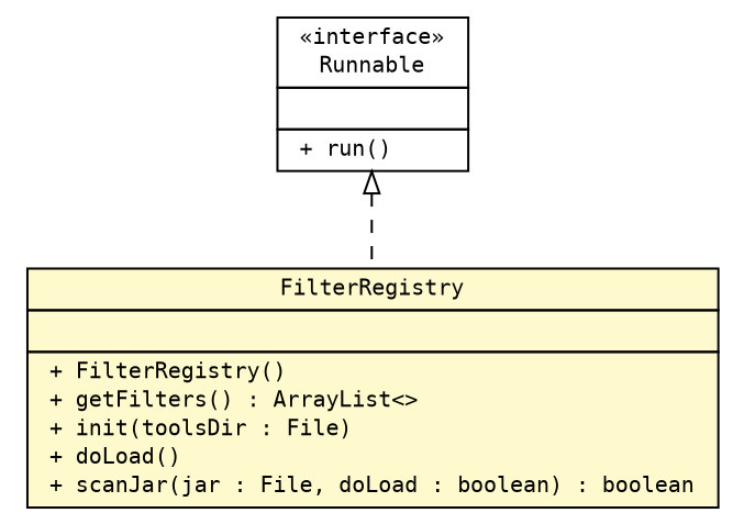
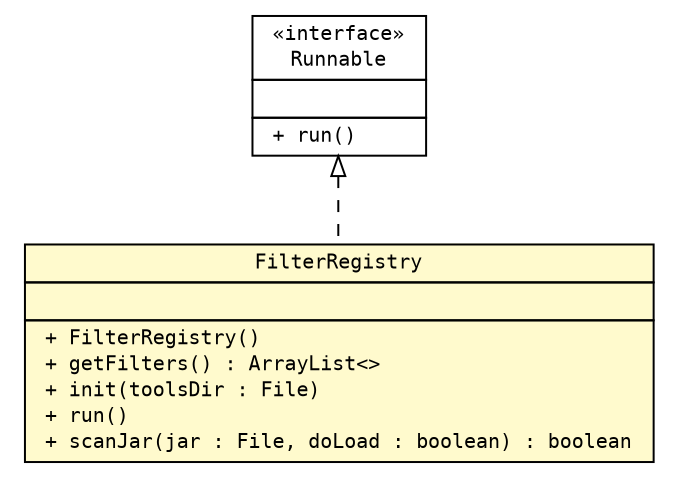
  digraph {
    nodesep=0.25
    ranksep=0.5
    fontname="DejaVu Sans Mono"
    node [fontcolor=black fontname="DejaVu Sans Mono" fontsize=10.0 shape=plaintext]
-   n1 [label=<<table title="sorcer.ssb.tools.plugin.browser.FilterRegistry" border="0" cellborder="1" cellspacing="0" cellpadding="2" port="p" bgcolor="lemonChiffon" href="./FilterRegistry.html"> 		<tr><td><table border="0" cellspacing="0" cellpadding="1"> <tr><td align="center" balign="center"> FilterRegistry </td></tr> 		</table></td></tr> 		<tr><td><table border="0" cellspacing="0" cellpadding="1"> <tr><td align="left" balign="left">  </td></tr> 		</table></td></tr> 		<tr><td><table border="0" cellspacing="0" cellpadding="1"> <tr><td align="left" balign="left"> + FilterRegistry() </td></tr> <tr><td align="left" balign="left"> + getFilters() : ArrayList&lt;&gt; </td></tr> <tr><td align="left" balign="left"> + init(toolsDir : File) </td></tr> <tr><td align="left" balign="left"> + doLoad() </td></tr> <tr><td align="left" balign="left"> + scanJar(jar : File, doLoad : boolean) : boolean </td></tr> 		</table></td></tr> 		</table>>]
+   n1 [label=<<table title="sorcer.ssb.tools.plugin.browser.FilterRegistry" border="0" cellborder="1" cellspacing="0" cellpadding="2" port="p" bgcolor="lemonChiffon" href="./FilterRegistry.html"> 		<tr><td><table border="0" cellspacing="0" cellpadding="1"> <tr><td align="center" balign="center"> FilterRegistry </td></tr> 		</table></td></tr> 		<tr><td><table border="0" cellspacing="0" cellpadding="1"> <tr><td align="left" balign="left">  </td></tr> 		</table></td></tr> 		<tr><td><table border="0" cellspacing="0" cellpadding="1"> <tr><td align="left" balign="left"> + FilterRegistry() </td></tr> <tr><td align="left" balign="left"> + getFilters() : ArrayList&lt;&gt; </td></tr> <tr><td align="left" balign="left"> + init(toolsDir : File) </td></tr> <tr><td align="left" balign="left"> + run() </td></tr> <tr><td align="left" balign="left"> + scanJar(jar : File, doLoad : boolean) : boolean </td></tr> 		</table></td></tr> 		</table>>]
    n2 [label=<<table title="java.lang.Runnable" border="0" cellborder="1" cellspacing="0" cellpadding="2" port="p" href="http://docs.oracle.com/javase/7/docs/api/java/lang/Runnable.html"> 		<tr><td><table border="0" cellspacing="0" cellpadding="1"> <tr><td align="center" balign="center"> &#171;interface&#187; </td></tr> <tr><td align="center" balign="center"> Runnable </td></tr> 		</table></td></tr> 		<tr><td><table border="0" cellspacing="0" cellpadding="1"> <tr><td align="left" balign="left">  </td></tr> 		</table></td></tr> 		<tr><td><table border="0" cellspacing="0" cellpadding="1"> <tr><td align="left" balign="left"> + run() </td></tr> 		</table></td></tr> 		</table>>]
    n2 -> n1 [arrowtail=empty dir=back fontname="DejaVu Sans Mono" fontsize=10 headport=p labelfontname=Helvetica labelfontsize=10 style=dashed tailport=p]
  }
